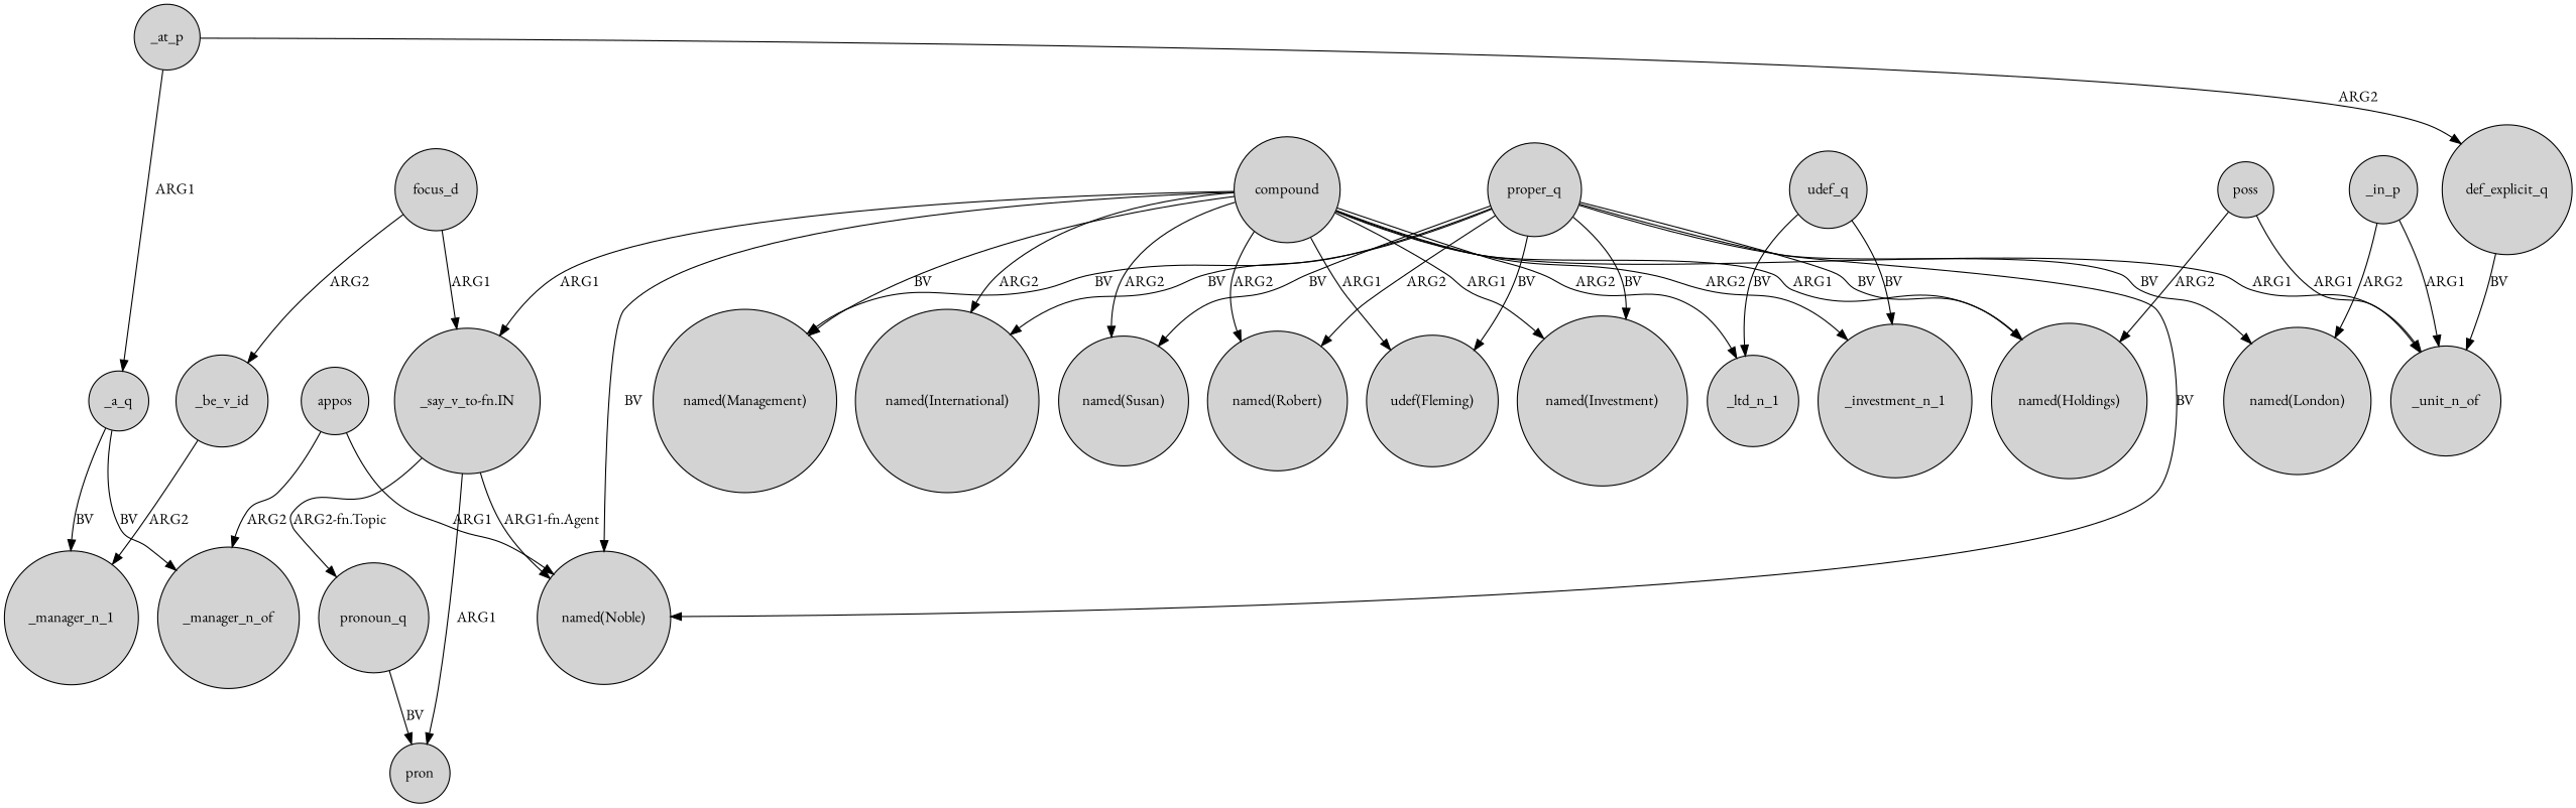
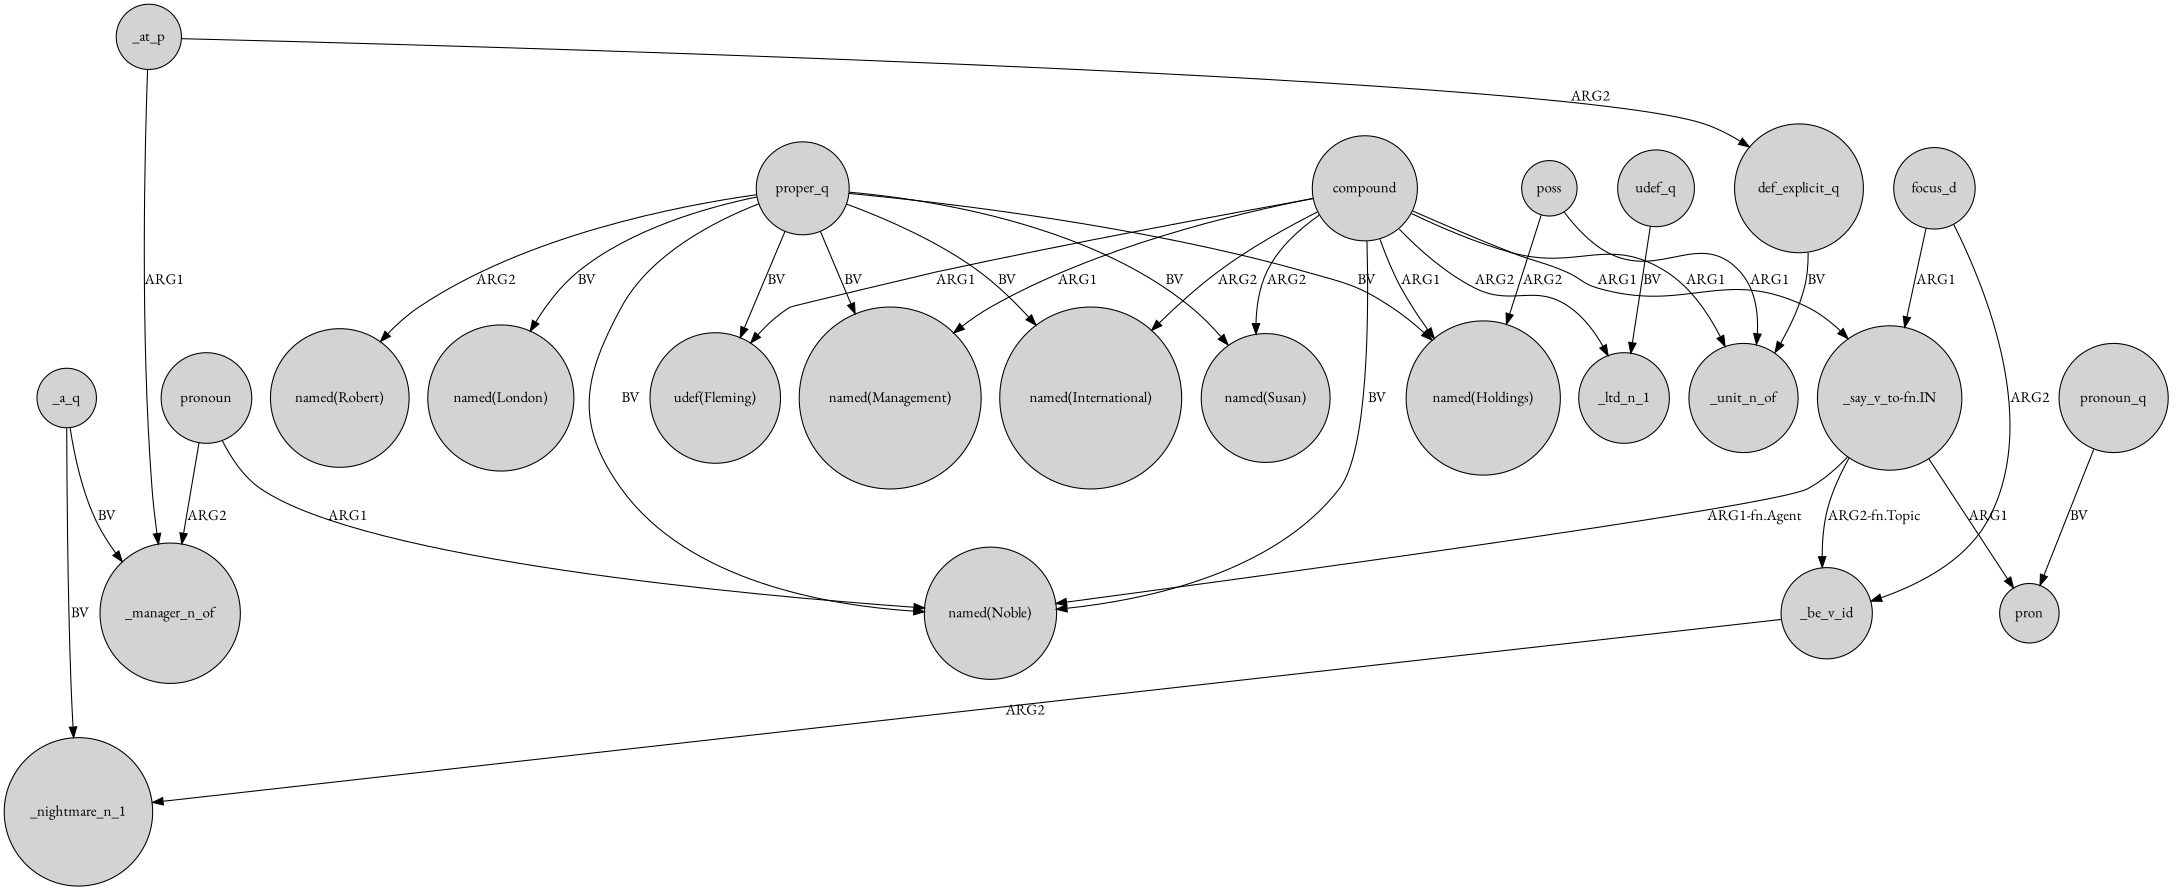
  digraph {
    fontname="EB Garamond"
    node [fontname="EB Garamond" shape=circle style=filled]
    edge [fontname="EB Garamond"]
    focus_d
    _be_v_id
    "_say_v_to-fn.IN"
-   _nightmare_n_1 [label=_manager_n_1]
+   _nightmare_n_1
    pron
    "named(Noble)"
    _a_q
    _manager_n_of
    compound
    "named(Holdings)"
    _unit_n_of
    "named(Robert)"
-   _investment_n_1
    "named(Susan)"
    n15 [label="udef(Fleming)"]
    "named(International)"
-   "named(Investment)"
    _ltd_n_1
    "named(Management)"
-   appos
+   appos [label=pronoun]
    proper_q
    "named(London)"
    def_explicit_q
-   _in_p
    pronoun_q
    _at_p
    poss
    udef_q
    focus_d -> _be_v_id [label=ARG2]
    focus_d -> "_say_v_to-fn.IN" [label=ARG1]
    _be_v_id -> _nightmare_n_1 [label=ARG2]
-   "_say_v_to-fn.IN" -> pronoun_q [label="ARG2-fn.Topic"]
+   "_say_v_to-fn.IN" -> _be_v_id [label="ARG2-fn.Topic"]
    "_say_v_to-fn.IN" -> pron [label=ARG1]
    "_say_v_to-fn.IN" -> "named(Noble)" [label="ARG1-fn.Agent"]
    _a_q -> _nightmare_n_1 [label=BV]
    _a_q -> _manager_n_of [label=BV]
    compound -> "_say_v_to-fn.IN" [label=ARG1]
    compound -> "named(Noble)" [label=BV]
    compound -> "named(Holdings)" [label=ARG1]
    compound -> _unit_n_of [label=ARG1]
-   compound -> "named(Robert)" [label=ARG2]
-   compound -> _investment_n_1 [label=ARG2]
    compound -> "named(Susan)" [label=ARG2]
    compound -> n15 [label=ARG1]
    compound -> "named(International)" [label=ARG2]
-   compound -> "named(Investment)" [label=ARG1]
    compound -> _ltd_n_1 [label=ARG2]
-   compound -> "named(Management)" [label=BV]
+   compound -> "named(Management)" [label=ARG1]
    appos -> "named(Noble)" [label=ARG1]
    appos -> _manager_n_of [label=ARG2]
    proper_q -> "named(Noble)" [label=BV]
    proper_q -> "named(Holdings)" [label=BV]
    proper_q -> "named(Robert)" [label=ARG2]
    proper_q -> "named(Susan)" [label=BV]
    proper_q -> n15 [label=BV]
    proper_q -> "named(International)" [label=BV]
-   proper_q -> "named(Investment)" [label=BV]
    proper_q -> "named(Management)" [label=BV]
    proper_q -> "named(London)" [label=BV]
    def_explicit_q -> _unit_n_of [label=BV]
-   _in_p -> _unit_n_of [label=ARG1]
-   _in_p -> "named(London)" [label=ARG2]
    pronoun_q -> pron [label=BV]
-   _at_p -> _a_q [label=ARG1]
+   _at_p -> _manager_n_of [label=ARG1]
    _at_p -> def_explicit_q [label=ARG2]
    poss -> "named(Holdings)" [label=ARG2]
    poss -> _unit_n_of [label=ARG1]
-   udef_q -> _investment_n_1 [label=BV]
    udef_q -> _ltd_n_1 [label=BV]
  }
